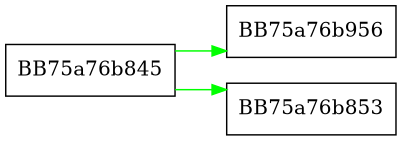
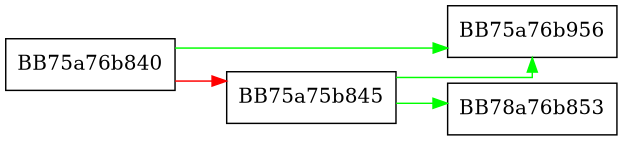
  digraph {
    rankdir=LR
    splines=ortho
    node [shape=box]
    edge [color=green]
    n1 [label=BB75a76b956]
-   BB75a76b845
-   BB75a76b853
+   BB75a76b840
+   BB75a76b845 [label=BB75a75b845]
+   BB75a76b853 [label=BB78a76b853]
+   BB75a76b840 -> n1
+   BB75a76b840 -> BB75a76b845 [color=red]
    BB75a76b845 -> n1
    BB75a76b845 -> BB75a76b853
  }
